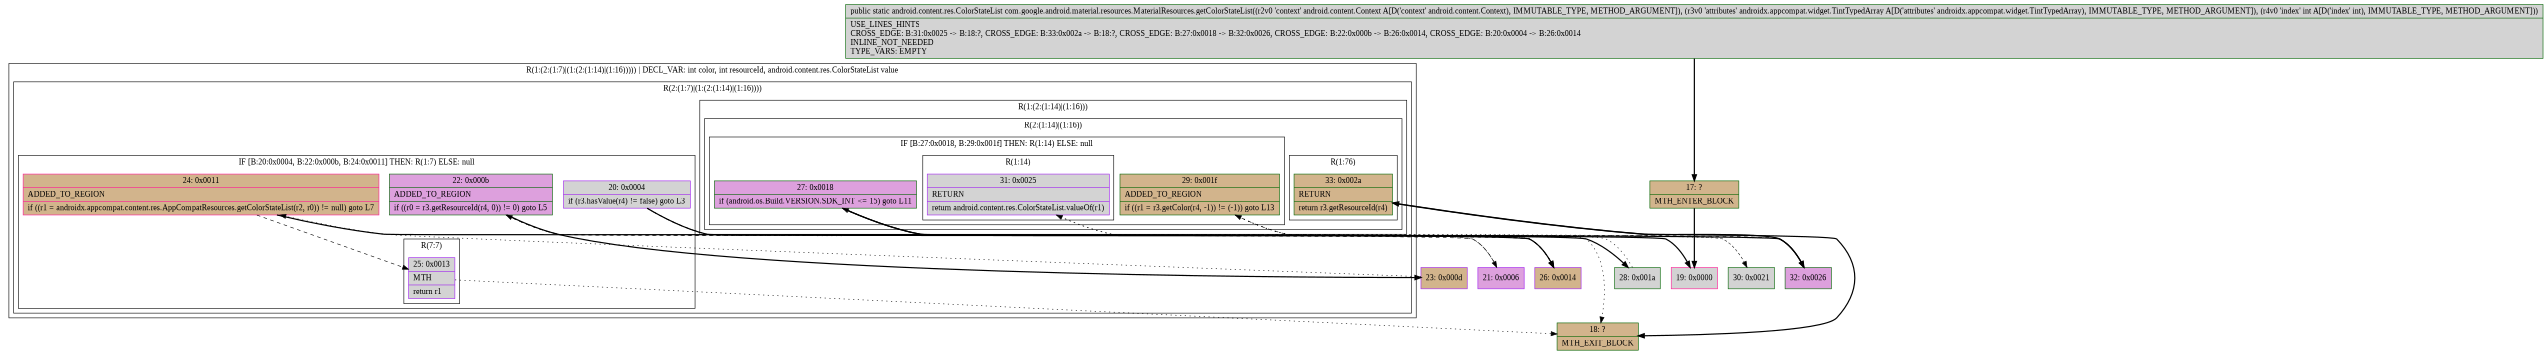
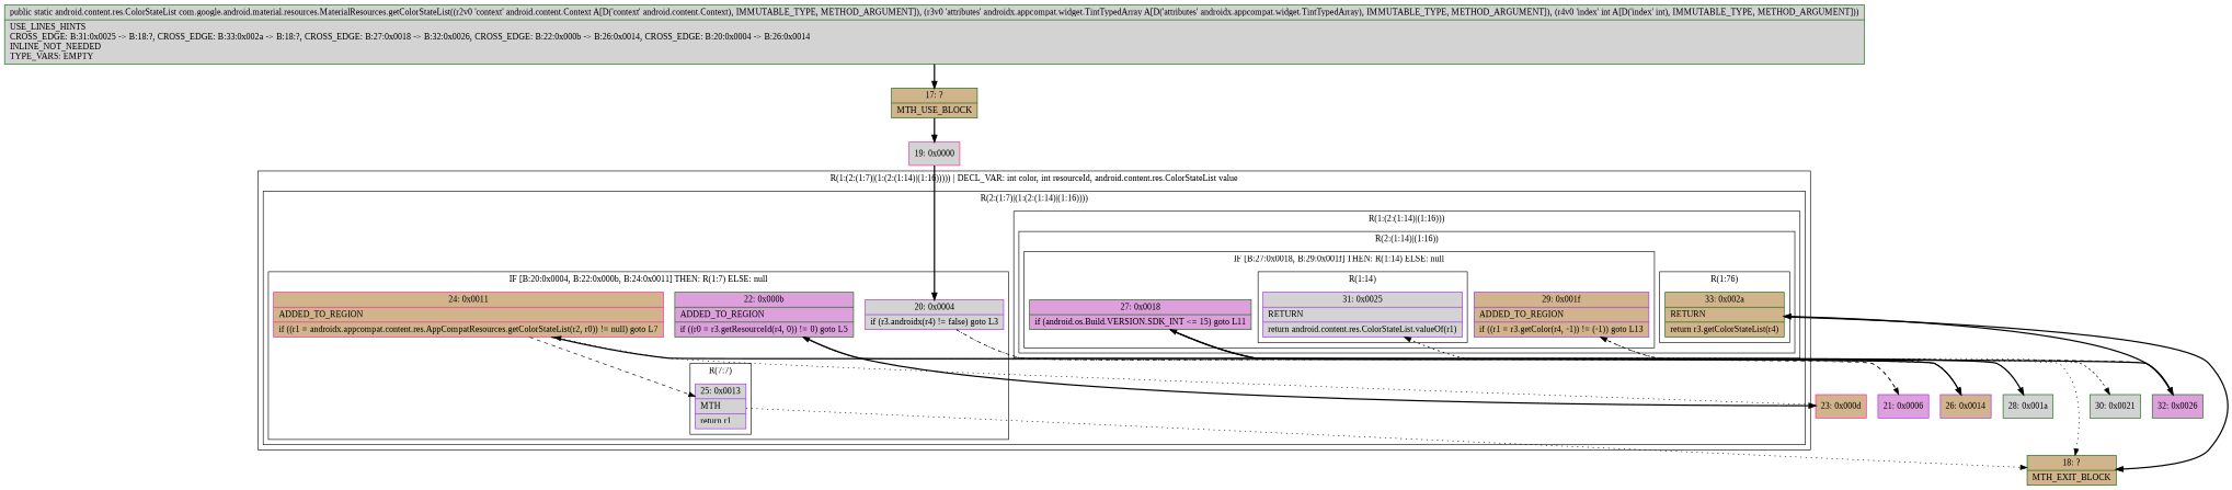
  digraph {
    fontname="Liberation Serif"
    node [color=darkgreen fillcolor=lightgrey fontname="Liberation Serif" shape=record style=filled]
    edge [fontname="Liberation Serif" style=bold]
    n1 [color=purple label="{25\:\ 0x0013|MTH\l|return r1\l}"]
-   n2 [color=purple label="{20\:\ 0x0004|if (r3.hasValue(r4) != false) goto L3\l}"]
+   n2 [color=purple label="{20\:\ 0x0004|if (r3.androidx(r4) != false) goto L3\l}"]
    n3 [fillcolor=plum label="{22\:\ 0x000b|ADDED_TO_REGION\l|if ((r0 = r3.getResourceId(r4, 0)) != 0) goto L5\l}"]
    n4 [color=deeppink fillcolor=tan label="{24\:\ 0x0011|ADDED_TO_REGION\l|if ((r1 = androidx.appcompat.content.res.AppCompatResources.getColorStateList(r2, r0)) != null) goto L7\l}"]
    n5 [color=purple label="{31\:\ 0x0025|RETURN\l|return android.content.res.ColorStateList.valueOf(r1)\l}"]
    n6 [fillcolor=plum label="{27\:\ 0x0018|if (android.os.Build.VERSION.SDK_INT \<= 15) goto L11\l}"]
-   n7 [fillcolor=tan label="{29\:\ 0x001f|ADDED_TO_REGION\l|if ((r1 = r3.getColor(r4, \-1)) != (\-1)) goto L13\l}"]
-   n8 [fillcolor=tan label="{33\:\ 0x002a|RETURN\l|return r3.getResourceId(r4)\l}"]
+   n7 [color=purple fillcolor=tan label="{29\:\ 0x001f|ADDED_TO_REGION\l|if ((r1 = r3.getColor(r4, \-1)) != (\-1)) goto L13\l}"]
+   n8 [fillcolor=tan label="{33\:\ 0x002a|RETURN\l|return r3.getColorStateList(r4)\l}"]
    n9 [fillcolor=tan label="{18\:\ ?|MTH_EXIT_BLOCK\l}"]
    n10 [color=purple fillcolor=plum label="{21\:\ 0x0006}"]
    n11 [color=purple fillcolor=tan label="{26\:\ 0x0014}"]
-   n12 [color=purple fillcolor=tan label="{23\:\ 0x000d}"]
+   n12 [color=deeppink fillcolor=tan label="{23\:\ 0x000d}"]
    n13 [label="{28\:\ 0x001a}"]
    n14 [fillcolor=plum label="{32\:\ 0x0026}"]
    n15 [label="{30\:\ 0x0021}"]
-   n16 [fillcolor=tan label="{17\:\ ?|MTH_ENTER_BLOCK\l}"]
+   n16 [fillcolor=tan label="{17\:\ ?|MTH_USE_BLOCK\l}"]
    n17 [color=deeppink label="{19\:\ 0x0000}"]
    n18 [label="{public static android.content.res.ColorStateList com.google.android.material.resources.MaterialResources.getColorStateList((r2v0 'context' android.content.Context A[D('context' android.content.Context), IMMUTABLE_TYPE, METHOD_ARGUMENT]), (r3v0 'attributes' androidx.appcompat.widget.TintTypedArray A[D('attributes' androidx.appcompat.widget.TintTypedArray), IMMUTABLE_TYPE, METHOD_ARGUMENT]), (r4v0 'index' int A[D('index' int), IMMUTABLE_TYPE, METHOD_ARGUMENT]))  | USE_LINES_HINTS\lCROSS_EDGE: B:31:0x0025 \-\> B:18:?, CROSS_EDGE: B:33:0x002a \-\> B:18:?, CROSS_EDGE: B:27:0x0018 \-\> B:32:0x0026, CROSS_EDGE: B:22:0x000b \-\> B:26:0x0014, CROSS_EDGE: B:20:0x0004 \-\> B:26:0x0014\lINLINE_NOT_NEEDED\lTYPE_VARS: EMPTY\l}"]
    subgraph cluster_1 {
      label="R(1:(2:(1:7)|(1:(2:(1:14)|(1:16))))) | DECL_VAR: int color, int resourceId, android.content.res.ColorStateList value\l"
      subgraph cluster_2 {
        label="R(2:(1:7)|(1:(2:(1:14)|(1:16))))"
        subgraph cluster_3 {
          label="IF [B:20:0x0004, B:22:0x000b, B:24:0x0011] THEN: R(1:7) ELSE: null"
          n2
          n3
          n4
          subgraph cluster_4 {
            label="R(7:7)"
            n1
          }
        }
        subgraph cluster_5 {
          label="R(1:(2:(1:14)|(1:16)))"
          subgraph cluster_6 {
            label="R(2:(1:14)|(1:16))"
            subgraph cluster_7 {
              label="IF [B:27:0x0018, B:29:0x001f] THEN: R(1:14) ELSE: null"
              n6
              n7
              subgraph cluster_8 {
                label="R(1:14)"
                n5
              }
            }
            subgraph cluster_9 {
              label="R(1:76)"
              n8
            }
          }
        }
      }
    }
    n1 -> n9 [style=dotted]
    n2 -> n10 [style=dashed]
    n2 -> n11 [style=dotted]
    n3 -> n11 [style=dashed]
    n3 -> n12
    n4 -> n1 [style=dashed]
    n4 -> n11
    n5 -> n9 [style=dotted]
    n6 -> n13
    n6 -> n14
    n7 -> n14 [style=dashed]
    n7 -> n15 [style=dotted]
    n8 -> n9
    n10 -> n3 [style=dashed]
    n11 -> n6 [style=dashed]
    n12 -> n4 [style=dotted]
    n13 -> n7 [style=dotted]
    n14 -> n8
    n15 -> n5 [style=dotted]
    n16 -> n17
-   n2 -> n17
+   n17 -> n2
    n18 -> n16
  }
